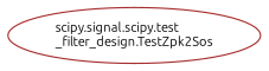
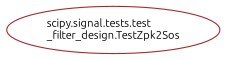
  digraph {
    rankdir=LR
    fontname=Ubuntu
-   n1 [color=brown fillcolor=white fontname=Ubuntu fontsize=10 height=0.2 label="scipy.signal.scipy.test\l_filter_design.TestZpk2Sos" shape=ellipse style=filled width=0.4]
+   n1 [color=brown fillcolor=white fontname=Ubuntu fontsize=10 height=0.2 label="scipy.signal.tests.test\l_filter_design.TestZpk2Sos" shape=ellipse style=filled width=0.4]
  }
